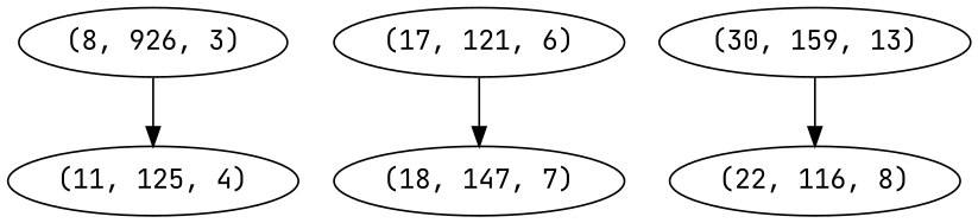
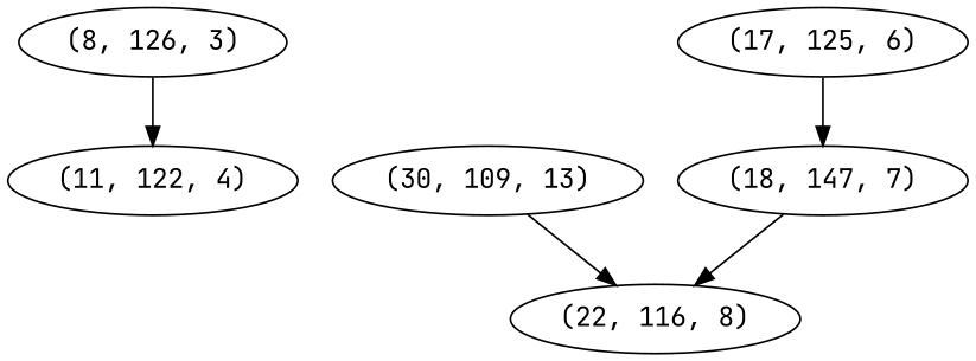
  digraph {
    fontname="JetBrains Mono"
    node [fontname="JetBrains Mono"]
    edge [fontname="JetBrains Mono"]
-   "(8, 126, 3)" [label="(8, 926, 3)"]
-   "(11, 125, 4)"
+   "(8, 126, 3)"
+   "(11, 125, 4)" [label="(11, 122, 4)"]
    n3 [label="(18, 147, 7)"]
-   "(17, 121, 6)"
+   "(17, 121, 6)" [label="(17, 125, 6)"]
    "(22, 116, 8)"
-   "(30, 109, 13)" [label="(30, 159, 13)"]
+   "(30, 109, 13)"
    "(8, 126, 3)" -> "(11, 125, 4)"
+   n3 -> "(22, 116, 8)"
    "(17, 121, 6)" -> n3
    "(30, 109, 13)" -> "(22, 116, 8)"
  }
